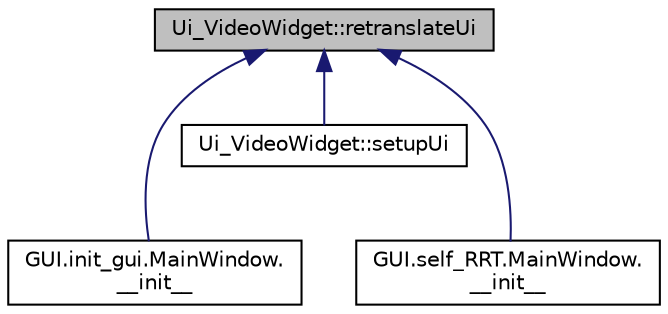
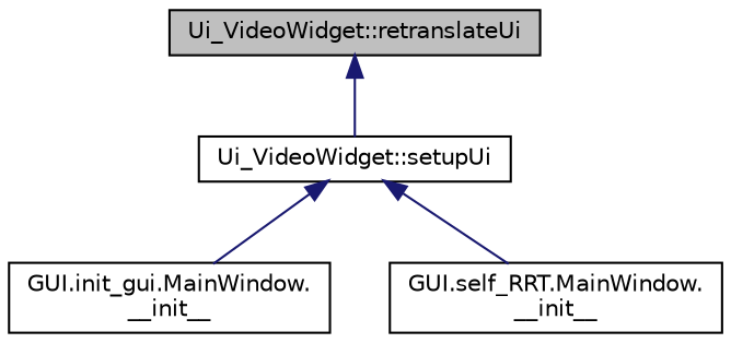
  digraph {
    rankdir=TB
    node [color=black fillcolor=white fontname=Helvetica fontsize=10 shape=record style=filled]
    edge [color=midnightblue dir=back fontname=Helvetica fontsize=10 labelfontname=Helvetica labelfontsize=10 style=solid]
    n1 [fillcolor=grey75 fontcolor=black height=0.2 label="Ui_VideoWidget::retranslateUi" width=0.4]
    n2 [height=0.2 label="Ui_VideoWidget::setupUi" width=0.4]
    n3 [height=0.2 label="GUI.init_gui.MainWindow.\l__init__" width=0.4]
    n4 [height=0.2 label="GUI.self_RRT.MainWindow.\l__init__" width=0.4]
    n1 -> n2
-   n1 -> n3
-   n1 -> n4
+   n2 -> n3
+   n2 -> n4
  }
